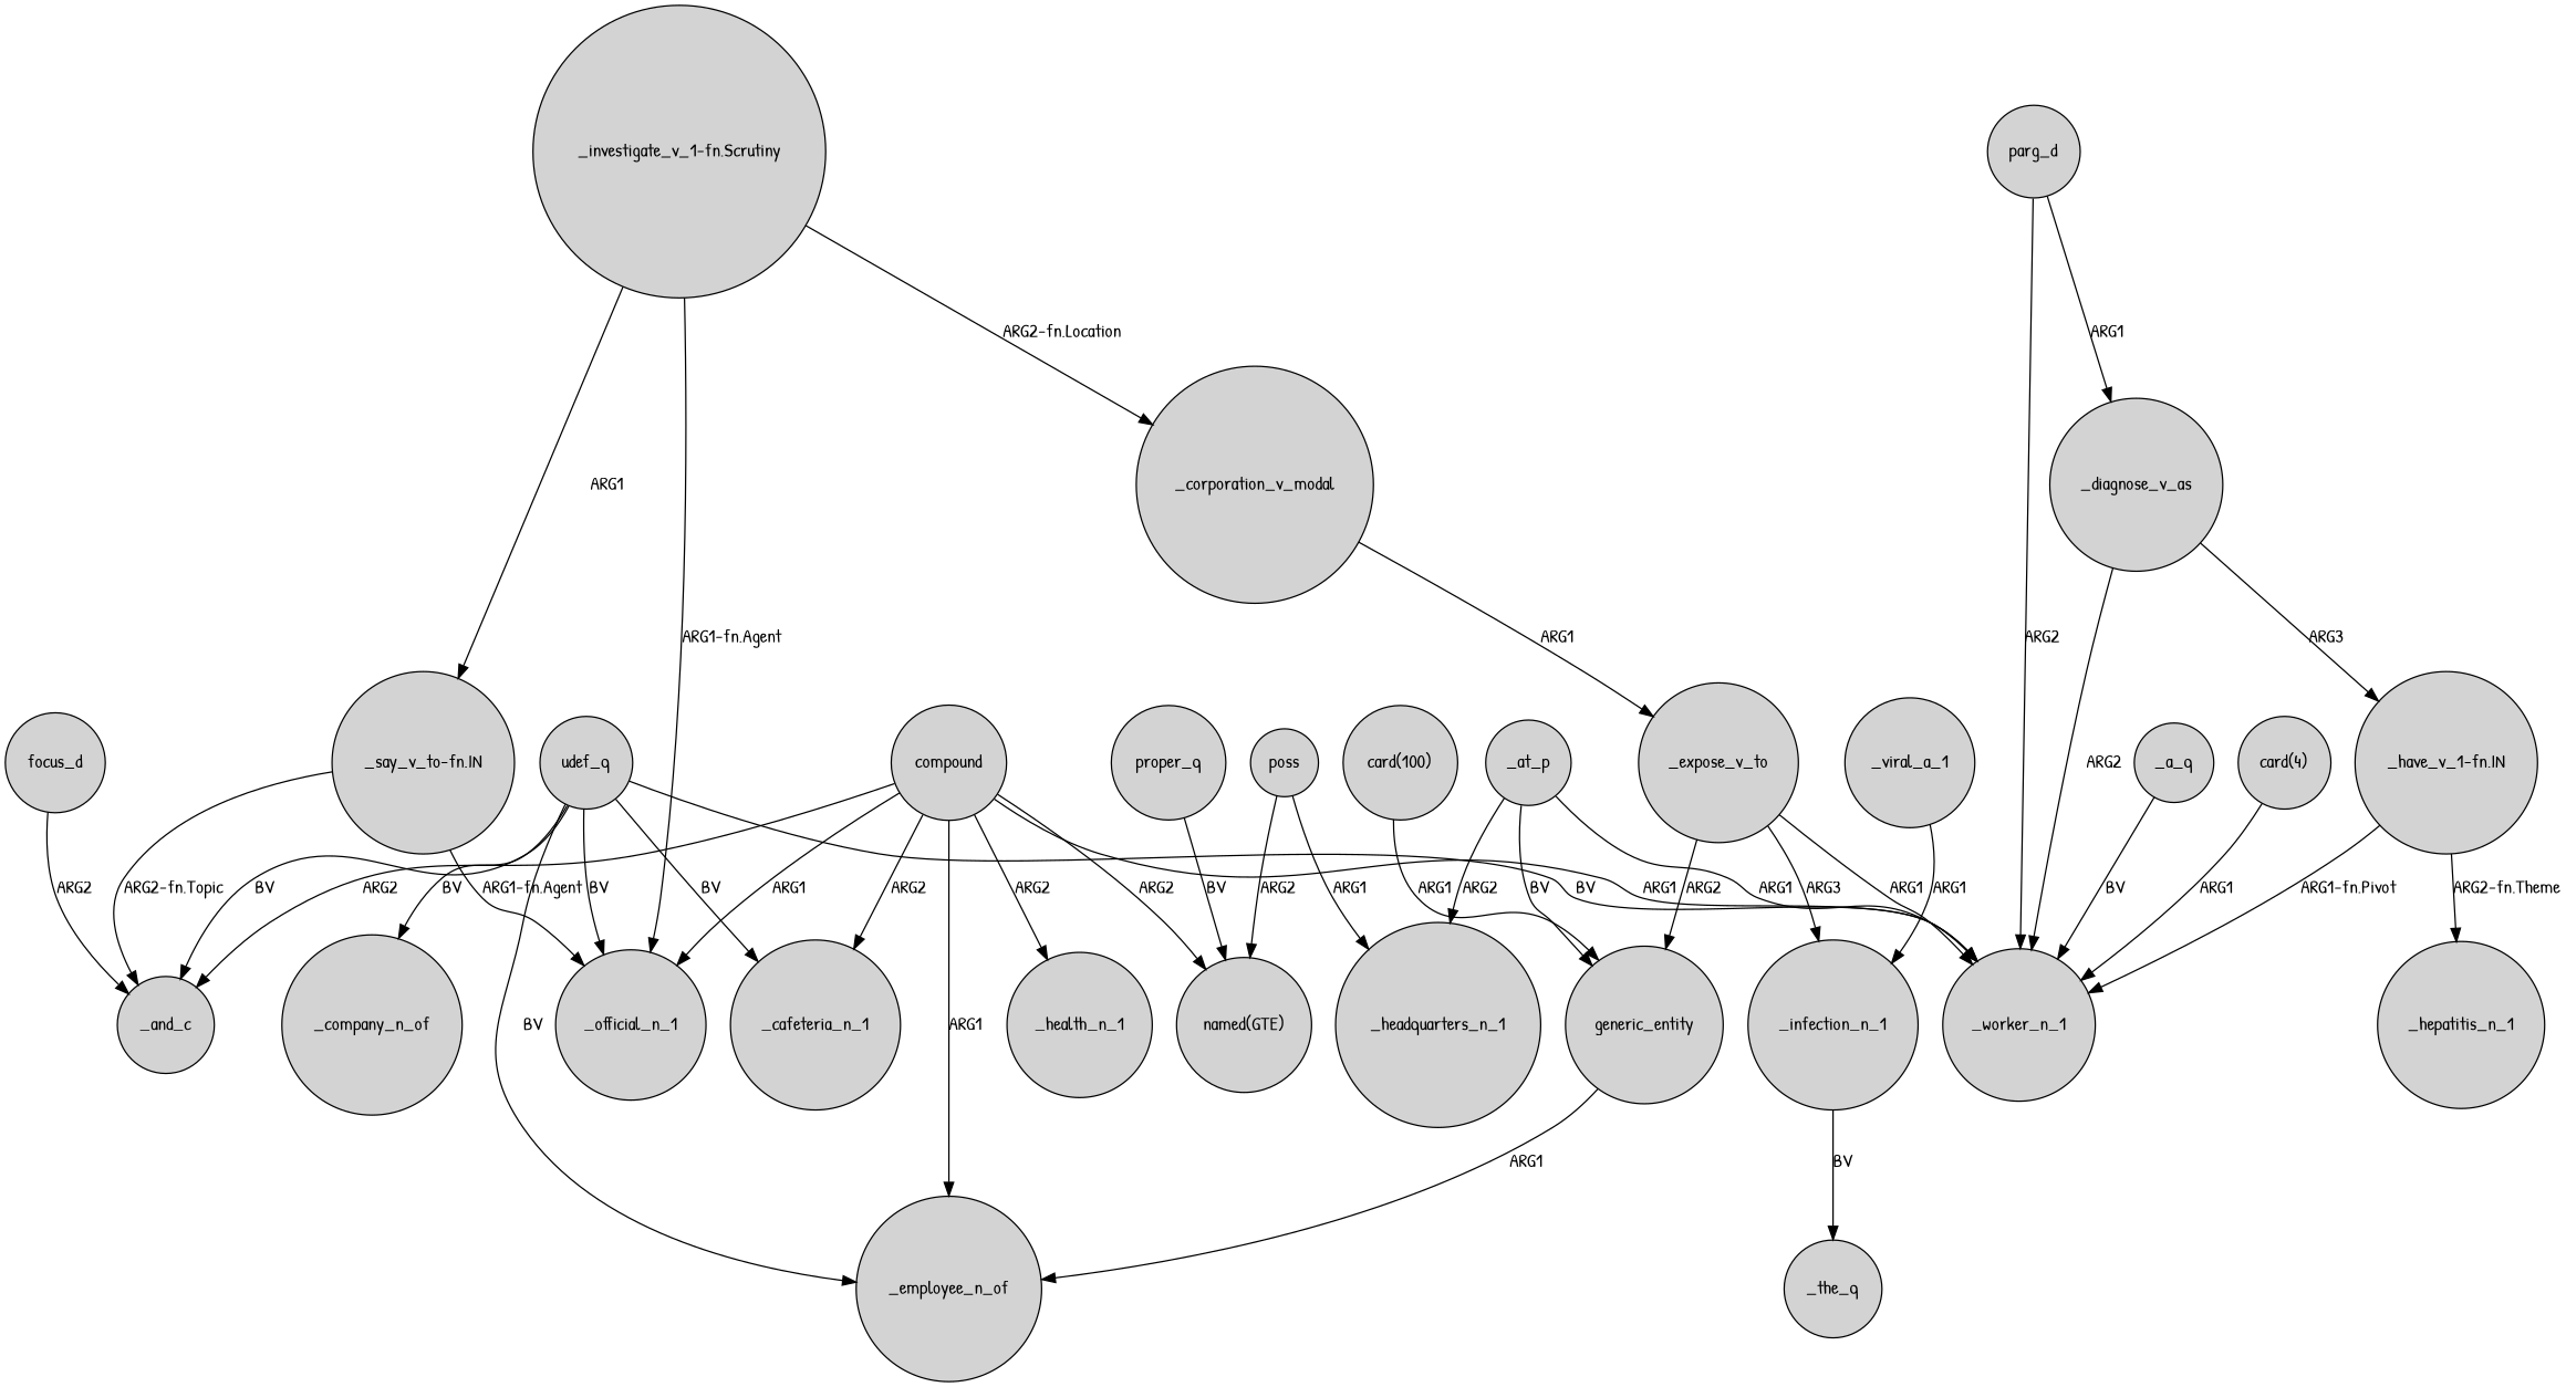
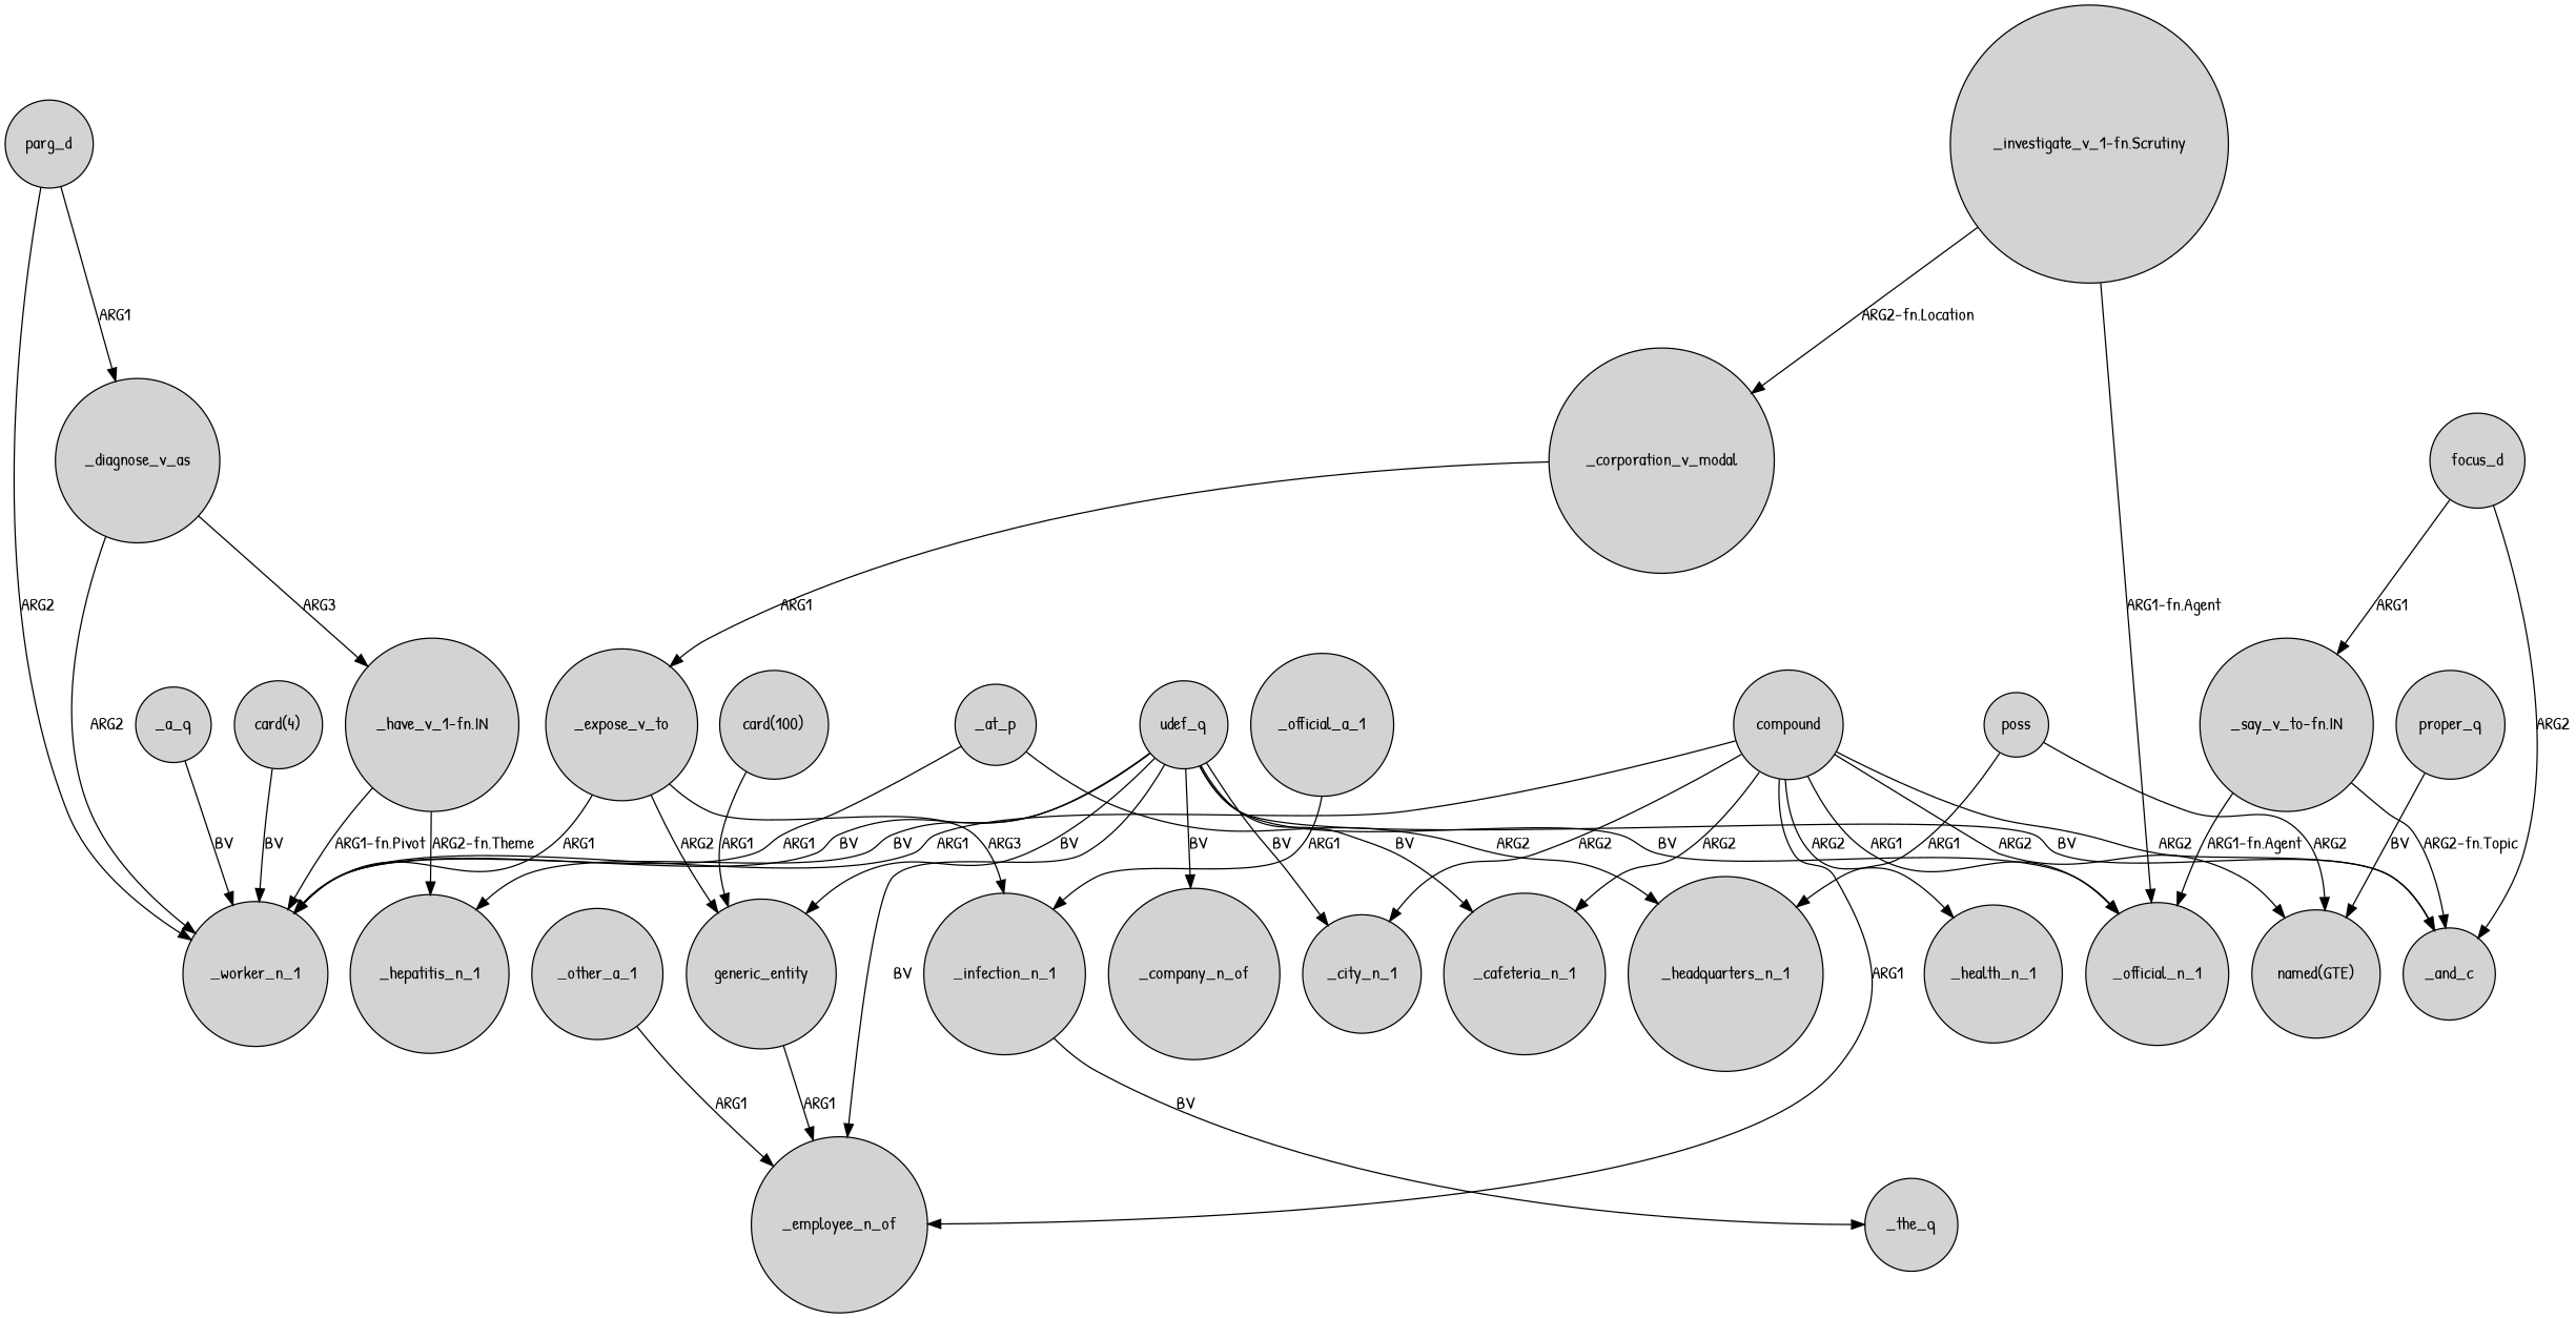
  digraph {
    fontname="Patrick Hand"
    node [fontname="Patrick Hand" shape=circle style=filled]
    edge [fontname="Patrick Hand"]
    udef_q
    generic_entity
    _worker_n_1
    _hepatitis_n_1
    _employee_n_of
    _official_n_1
+   _city_n_1
    _cafeteria_n_1
    _and_c
    _company_n_of
    _expose_v_to
    _infection_n_1
    _the_q
    "card(100)"
    proper_q
    "named(GTE)"
    "_say_v_to-fn.IN"
    poss
    _headquarters_n_1
    compound
    _health_n_1
    "_have_v_1-fn.IN"
    _diagnose_v_as
    focus_d
    _at_p
    parg_d
    n27 [label=_corporation_v_modal]
    "_investigate_v_1-fn.Scrutiny"
    _a_q
    "card(4)"
-   _viral_a_1
-   _at_p -> generic_entity [label=BV]
+   _other_a_1
+   _viral_a_1 [label=_official_a_1]
+   udef_q -> generic_entity [label=BV]
    udef_q -> _worker_n_1 [label=BV]
+   udef_q -> _hepatitis_n_1 [label=BV]
    udef_q -> _employee_n_of [label=BV]
    udef_q -> _official_n_1 [label=BV]
+   udef_q -> _city_n_1 [label=BV]
    udef_q -> _cafeteria_n_1 [label=BV]
    udef_q -> _and_c [label=BV]
    udef_q -> _company_n_of [label=BV]
    generic_entity -> _employee_n_of [label=ARG1]
    _expose_v_to -> generic_entity [label=ARG2]
    _expose_v_to -> _worker_n_1 [label=ARG1]
    _expose_v_to -> _infection_n_1 [label=ARG3]
    _infection_n_1 -> _the_q [label=BV]
    "card(100)" -> generic_entity [label=ARG1]
    proper_q -> "named(GTE)" [label=BV]
    "_say_v_to-fn.IN" -> _official_n_1 [label="ARG1-fn.Agent"]
    "_say_v_to-fn.IN" -> _and_c [label="ARG2-fn.Topic"]
    poss -> "named(GTE)" [label=ARG2]
    poss -> _headquarters_n_1 [label=ARG1]
    compound -> _worker_n_1 [label=ARG1]
    compound -> _employee_n_of [label=ARG1]
    compound -> _official_n_1 [label=ARG1]
+   compound -> _city_n_1 [label=ARG2]
    compound -> _cafeteria_n_1 [label=ARG2]
    compound -> _and_c [label=ARG2]
    compound -> "named(GTE)" [label=ARG2]
    compound -> _health_n_1 [label=ARG2]
    "_have_v_1-fn.IN" -> _worker_n_1 [label="ARG1-fn.Pivot"]
    "_have_v_1-fn.IN" -> _hepatitis_n_1 [label="ARG2-fn.Theme"]
    _diagnose_v_as -> _worker_n_1 [label=ARG2]
    _diagnose_v_as -> "_have_v_1-fn.IN" [label=ARG3]
    focus_d -> _and_c [label=ARG2]
-   "_investigate_v_1-fn.Scrutiny" -> "_say_v_to-fn.IN" [label=ARG1]
+   focus_d -> "_say_v_to-fn.IN" [label=ARG1]
    _at_p -> _worker_n_1 [label=ARG1]
    _at_p -> _headquarters_n_1 [label=ARG2]
    parg_d -> _worker_n_1 [label=ARG2]
    parg_d -> _diagnose_v_as [label=ARG1]
    n27 -> _expose_v_to [label=ARG1]
    "_investigate_v_1-fn.Scrutiny" -> _official_n_1 [label="ARG1-fn.Agent"]
    "_investigate_v_1-fn.Scrutiny" -> n27 [label="ARG2-fn.Location"]
    _a_q -> _worker_n_1 [label=BV]
-   "card(4)" -> _worker_n_1 [label=ARG1]
+   "card(4)" -> _worker_n_1 [label=BV]
+   _other_a_1 -> _employee_n_of [label=ARG1]
    _viral_a_1 -> _infection_n_1 [label=ARG1]
  }
